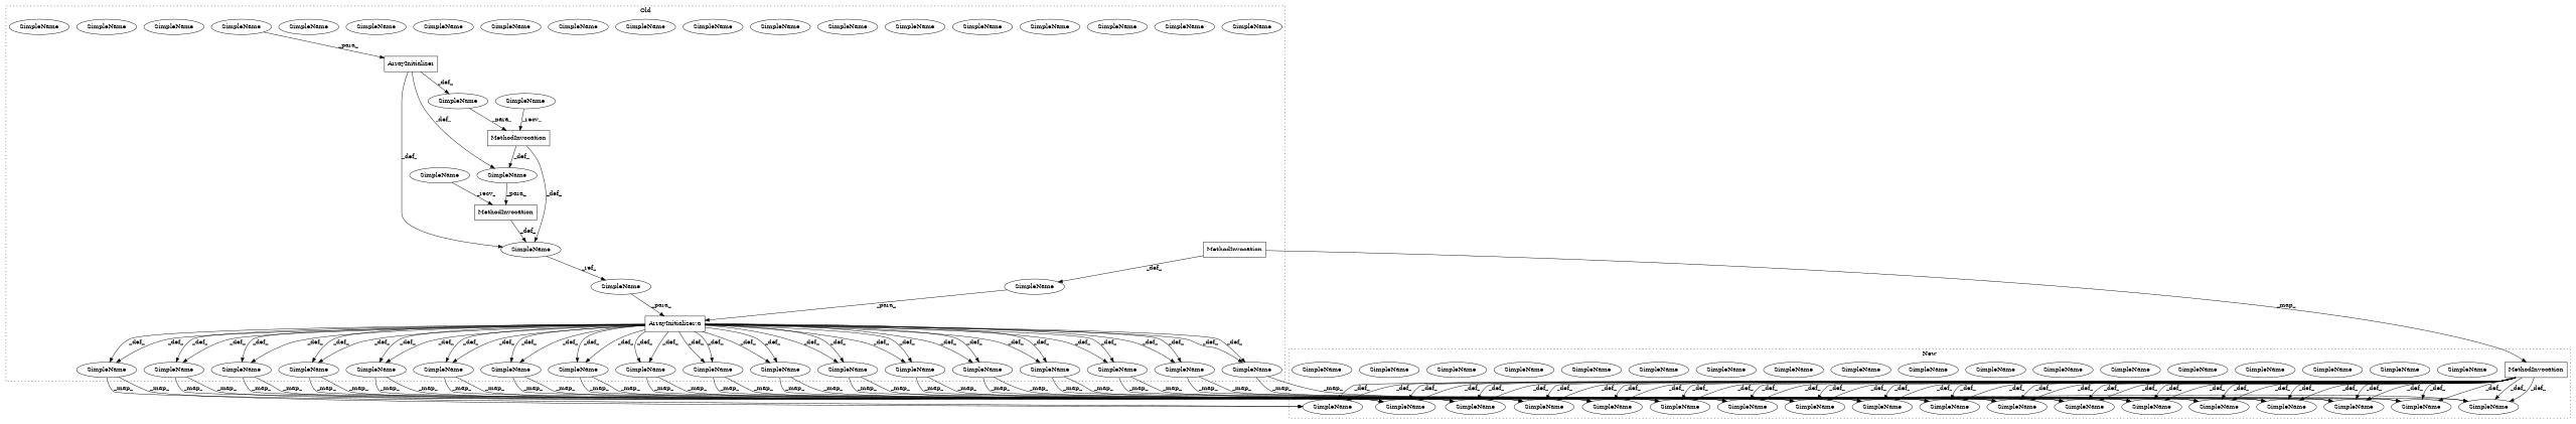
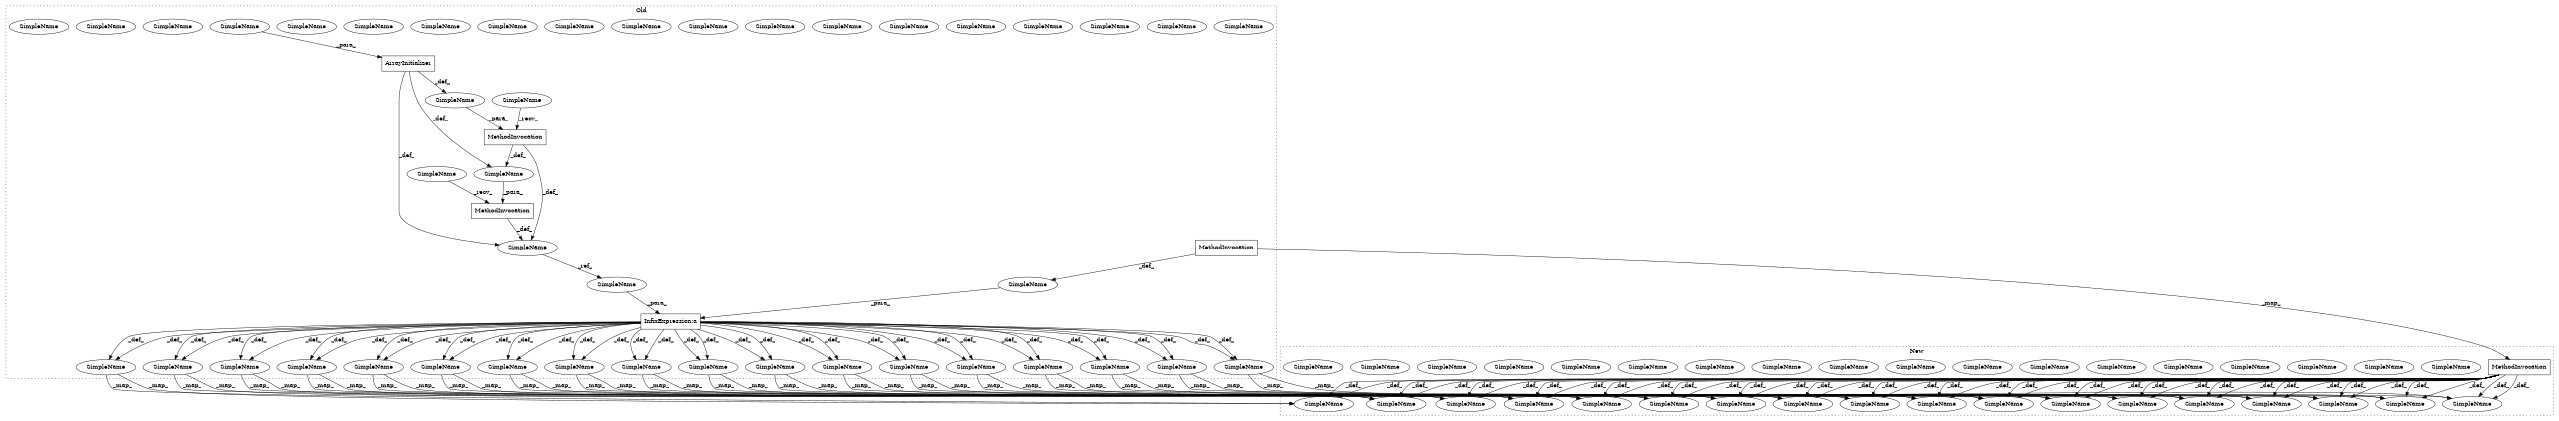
  digraph {
    node [a=42 l=1 shape=ellipse]
    n1 [a=4 l="1,1" label=ArrayInitializer s="2529,2539" shape=box]
    n2 [a=32 l="6,1" label=MethodInvocation s="2514,2540" shape=box]
    n3 [a=32 l="7,1" label=MethodInvocation s="3525,3543" shape=box]
    n4 [a=32 l="9,1" label=MethodInvocation s="2494,2541" shape=box]
    n5 [l=10 label=SimpleName s=2483]
    n6 [l=5 label=SimpleName s=3913]
    n7 [l=3 label=SimpleName s=4852]
    n8 [label=SimpleName l=""]
    n9 [l=5 label=SimpleName s=3868]
    n10 [l=7 label=SimpleName s=4306]
    n11 [label=SimpleName s=3748]
    n12 [l=3 label=SimpleName s=2479]
    n13 [l=2 label=SimpleName s=4098]
    n14 [label=SimpleName s=3817]
    n15 [label=SimpleName l=""]
    n16 [l=7 label=SimpleName s=4040]
    n17 [l=8 label=SimpleName s=3652]
    n18 [l=2 label=SimpleName s=3999]
    n19 [label=SimpleName s=3817]
    n20 [l=2 label=SimpleName s=3999]
    n21 [l=8 label=SimpleName s=4378]
    n22 [l=8 label=SimpleName s=3608]
    n23 [l=4 label=SimpleName s=4137]
    n24 [l=7 label=SimpleName s=4040]
    n25 [l=10 label=SimpleName s=2503]
    n26 [l=8 label=SimpleName s=3608]
    n27 [l=9 label=SimpleName s=4230]
    n28 [l=10 label=SimpleName s=3701]
    n29 [l=5 label=SimpleName s=3913]
    n30 [l=3 label=SimpleName s=5221]
    n31 [label=SimpleName s=3511]
    n32 [l=8 label=SimpleName s=4378]
    n33 [label=SimpleName s=3748]
    n34 [label=SimpleName l=""]
    n35 [l=5 label=SimpleName s=3868]
    n36 [label=SimpleName s=3935]
    n37 [l=3 label=SimpleName s=4852]
    n38 [l=9 label=SimpleName s=2530]
    n39 [l=10 label=SimpleName s=3701]
    n40 [label=SimpleName s=3511]
    n41 [l=8 label=SimpleName s=3652]
    n42 [label=SimpleName s=3935]
    n43 [l=4 label=SimpleName s=4137]
    n44 [l=3 label=SimpleName s=3547]
    n45 [l=9 label=SimpleName s=4230]
    n46 [l=3 label=SimpleName s=5221]
    n47 [l=2 label=SimpleName s=4098]
    n48 [l=7 label=SimpleName s=4306]
-   n49 [a=27 l=3 label="ArrayInitializer:a" s=3544 shape=box]
+   n49 [a=27 l=3 label="InfixExpression:a" s=3544 shape=box]
    n50 [a=32 l="7,1" label=MethodInvocation s="3442,3460" shape=box]
    n51 [l=8 label=SimpleName s=3518]
    n52 [l=10 label=SimpleName s=3611]
    n53 [l=8 label=SimpleName s=3562]
    n54 [l=9 label=SimpleName s=4140]
    n55 [l=4 label=SimpleName s=4047]
    n56 [l=8 label=SimpleName s=3562]
    n57 [l=3 label=SimpleName s=4762]
    n58 [l=3 label=SimpleName s=4762]
    n59 [label=SimpleName s=3727]
    n60 [l=8 label=SimpleName s=3518]
    n61 [l=8 label=SimpleName s=4288]
    n62 [l=5 label=SimpleName s=3823]
    n63 [l=2 label=SimpleName s=4008]
    n64 [l=2 label=SimpleName s=4008]
    n65 [l=7 label=SimpleName s=3950]
    n66 [label=SimpleName s=3429]
    n67 [l=5 label=SimpleName s=3778]
    n68 [label=SimpleName s=3845]
    n69 [l=3 label=SimpleName s=5131]
    n70 [l=7 label=SimpleName s=4216]
    n71 [l=7 label=SimpleName s=4216]
    n72 [l=8 label=SimpleName s=4288]
    n73 [label=SimpleName s=3658]
    n74 [label=SimpleName s=3429]
    n75 [l=9 label=SimpleName s=4140]
    n76 [l=2 label=SimpleName s=3909]
    n77 [l=2 label=SimpleName s=3909]
    n78 [label=SimpleName s=3658]
    n79 [label=SimpleName s=3845]
    n80 [l=7 label=SimpleName s=3950]
    n81 [l=10 label=SimpleName s=3611]
    n82 [l=5 label=SimpleName s=3823]
    n83 [l=5 label=SimpleName s=3778]
    n84 [label=SimpleName s=3727]
    n85 [l=4 label=SimpleName s=4047]
    n86 [l=3 label=SimpleName s=5131]
    subgraph cluster_1 {
      label=Old
      style=dotted
      n1
      n2
      n3
      n4
      n5
      n6
      n7
      n8
      n9
      n10
      n11
      n12
      n13
      n14
      n15
      n16
      n17
      n18
      n19
      n20
      n21
      n22
      n23
      n24
      n25
      n26
      n27
      n28
      n29
      n30
      n31
      n32
      n33
      n34
      n35
      n36
      n37
      n38
      n39
      n40
      n41
      n42
      n43
      n44
      n45
      n46
      n47
      n48
      n49
    }
    subgraph cluster_2 {
      label=New
      style=dotted
      n50
      n51
      n52
      n53
      n54
      n55
      n56
      n57
      n58
      n59
      n60
      n61
      n62
      n63
      n64
      n65
      n66
      n67
      n68
      n69
      n70
      n71
      n72
      n73
      n74
      n75
      n76
      n77
      n78
      n79
      n80
      n81
      n82
      n83
      n84
      n85
      n86
    }
    n1 -> n8 [label=_def_]
    n1 -> n12 [label=_def_]
    n1 -> n15 [label=_def_]
    n2 -> n8 [label=_def_]
    n2 -> n12 [label=_def_]
    n3 -> n34 [label=_def_]
    n3 -> n50 [label=_map_]
    n4 -> n12 [label=_def_]
    n5 -> n4 [label=_recv_]
    n6 -> n82 [label=_map_]
    n6 -> n82 [label=_map_]
    n7 -> n58 [label=_map_]
    n7 -> n58 [label=_map_]
    n8 -> n4 [label=_para_]
    n11 -> n78 [label=_map_]
    n11 -> n78 [label=_map_]
    n12 -> n44 [label=_ref_]
    n13 -> n64 [label=_map_]
    n13 -> n64 [label=_map_]
    n14 -> n84 [label=_map_]
    n14 -> n84 [label=_map_]
    n15 -> n2 [label=_para_]
    n20 -> n76 [label=_map_]
    n20 -> n76 [label=_map_]
    n21 -> n61 [label=_map_]
    n21 -> n61 [label=_map_]
    n22 -> n60 [label=_map_]
    n22 -> n60 [label=_map_]
    n24 -> n65 [label=_map_]
    n24 -> n65 [label=_map_]
    n25 -> n2 [label=_recv_]
    n28 -> n52 [label=_map_]
    n28 -> n52 [label=_map_]
    n31 -> n66 [label=_map_]
    n31 -> n66 [label=_map_]
    n34 -> n49 [label=_para_]
    n35 -> n67 [label=_map_]
    n35 -> n67 [label=_map_]
    n38 -> n1 [label=_para_]
    n41 -> n53 [label=_map_]
    n41 -> n53 [label=_map_]
    n42 -> n68 [label=_map_]
    n42 -> n68 [label=_map_]
    n43 -> n85 [label=_map_]
    n43 -> n85 [label=_map_]
    n44 -> n49 [label=_para_]
    n45 -> n75 [label=_map_]
    n45 -> n75 [label=_map_]
    n46 -> n69 [label=_map_]
    n46 -> n69 [label=_map_]
    n48 -> n70 [label=_map_]
    n48 -> n70 [label=_map_]
    n49 -> n6 [label=_def_]
    n49 -> n6 [label=_def_]
    n49 -> n7 [label=_def_]
    n49 -> n7 [label=_def_]
    n49 -> n11 [label=_def_]
    n49 -> n11 [label=_def_]
    n49 -> n13 [label=_def_]
    n49 -> n13 [label=_def_]
    n49 -> n14 [label=_def_]
    n49 -> n14 [label=_def_]
    n49 -> n20 [label=_def_]
    n49 -> n20 [label=_def_]
    n49 -> n21 [label=_def_]
    n49 -> n21 [label=_def_]
    n49 -> n22 [label=_def_]
    n49 -> n22 [label=_def_]
    n49 -> n24 [label=_def_]
    n49 -> n24 [label=_def_]
    n49 -> n28 [label=_def_]
    n49 -> n28 [label=_def_]
    n49 -> n31 [label=_def_]
    n49 -> n31 [label=_def_]
    n49 -> n35 [label=_def_]
    n49 -> n35 [label=_def_]
    n49 -> n41 [label=_def_]
    n49 -> n41 [label=_def_]
    n49 -> n42 [label=_def_]
    n49 -> n42 [label=_def_]
    n49 -> n43 [label=_def_]
    n49 -> n43 [label=_def_]
    n49 -> n45 [label=_def_]
    n49 -> n45 [label=_def_]
    n49 -> n46 [label=_def_]
    n49 -> n46 [label=_def_]
    n49 -> n48 [label=_def_]
    n49 -> n48 [label=_def_]
    n50 -> n52 [label=_def_]
    n50 -> n52 [label=_def_]
    n50 -> n53 [label=_def_]
    n50 -> n53 [label=_def_]
    n50 -> n58 [label=_def_]
    n50 -> n58 [label=_def_]
    n50 -> n60 [label=_def_]
    n50 -> n60 [label=_def_]
    n50 -> n61 [label=_def_]
    n50 -> n61 [label=_def_]
    n50 -> n64 [label=_def_]
    n50 -> n64 [label=_def_]
    n50 -> n65 [label=_def_]
    n50 -> n65 [label=_def_]
    n50 -> n66 [label=_def_]
    n50 -> n66 [label=_def_]
    n50 -> n67 [label=_def_]
    n50 -> n67 [label=_def_]
    n50 -> n68 [label=_def_]
    n50 -> n68 [label=_def_]
    n50 -> n69 [label=_def_]
    n50 -> n69 [label=_def_]
    n50 -> n70 [label=_def_]
    n50 -> n70 [label=_def_]
    n50 -> n75 [label=_def_]
    n50 -> n75 [label=_def_]
    n50 -> n76 [label=_def_]
    n50 -> n76 [label=_def_]
    n50 -> n78 [label=_def_]
    n50 -> n78 [label=_def_]
    n50 -> n82 [label=_def_]
    n50 -> n82 [label=_def_]
    n50 -> n84 [label=_def_]
    n50 -> n84 [label=_def_]
    n50 -> n85 [label=_def_]
    n50 -> n85 [label=_def_]
  }
